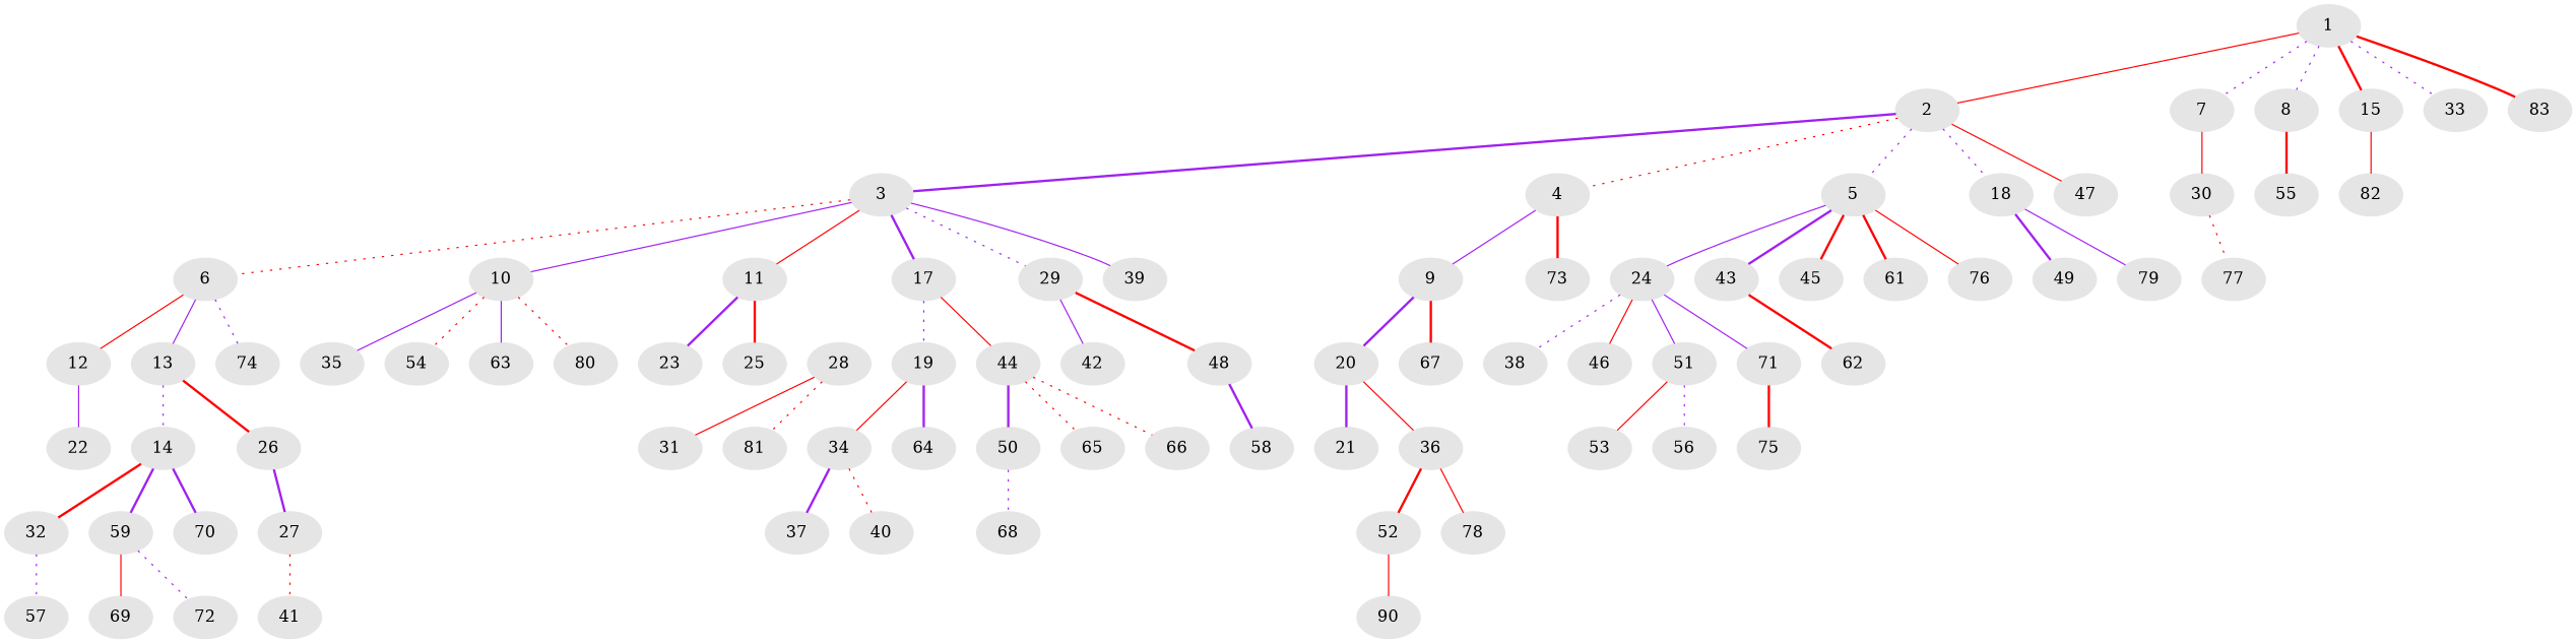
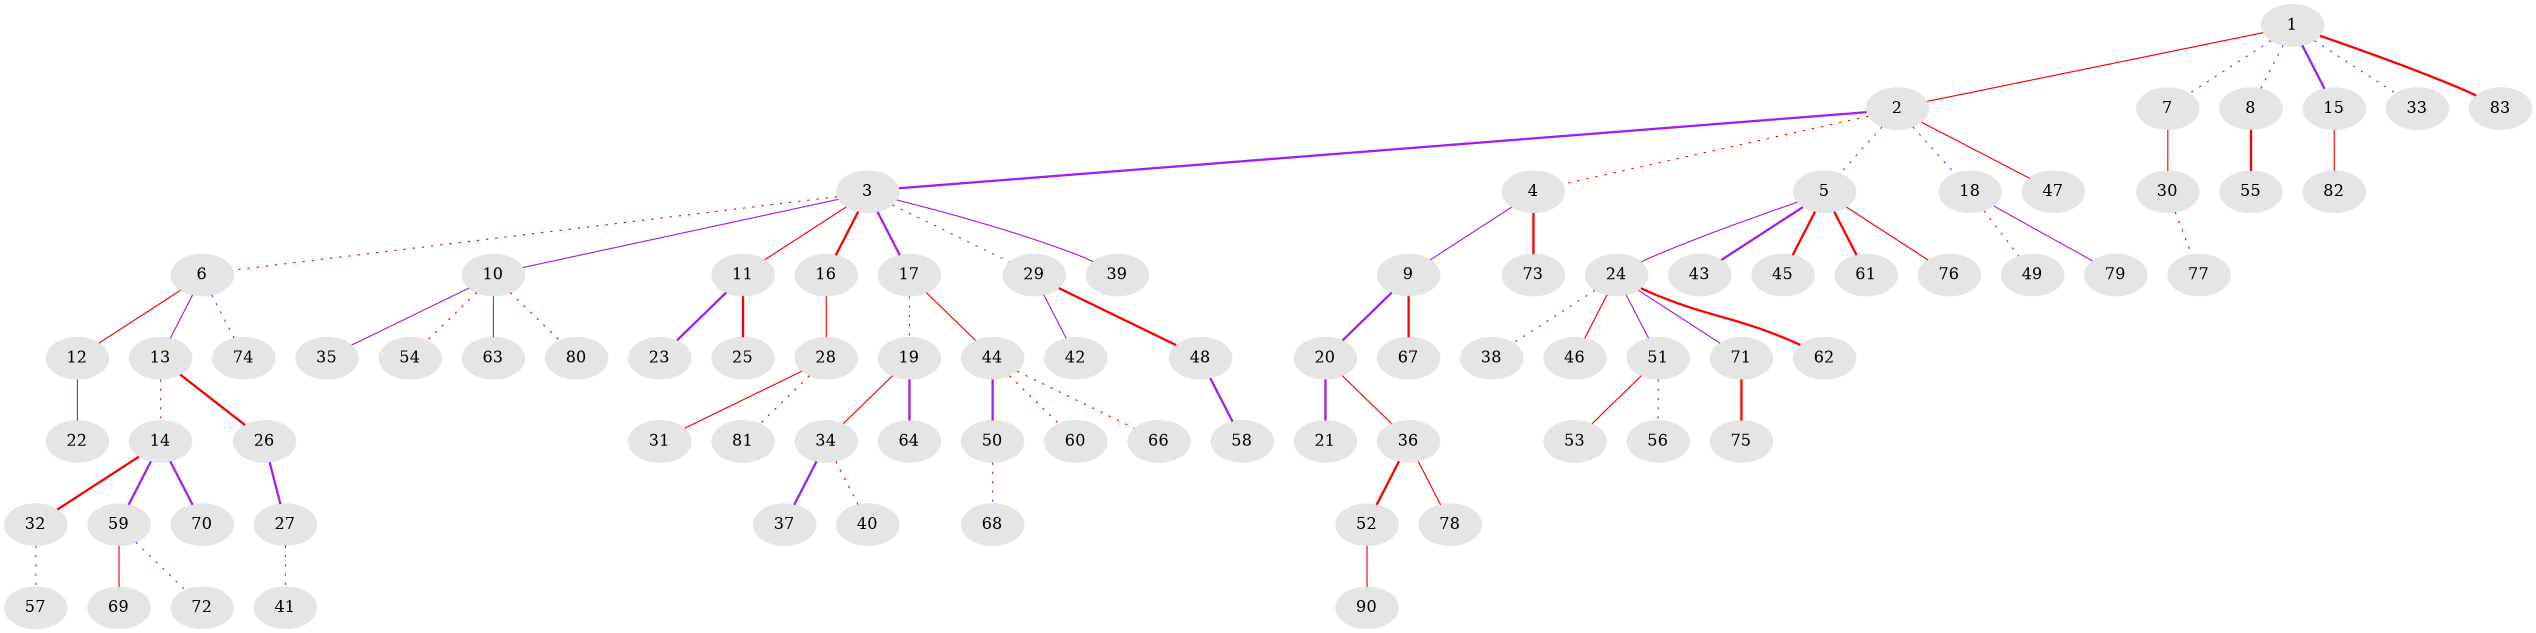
  graph {
    node [color=gray90 style=filled]
    edge [color=purple style=solid]
    1
    2
    7
    8
    15
    33
    83
    3
    4
    5
    18
    47
    30
    55
    82
    6
    10
    11
+   16
    17
    29
    39
    9
    73
    24
    43
    45
    61
    76
    49
    79
    12
    13
    74
    35
    54
    63
    80
    23
    25
    28
    19
    44
    42
    48
    20
    67
    38
    46
    51
    62
    71
    22
    14
    26
    77
    21
    36
    32
    59
    70
    57
    69
    72
    31
    81
    34
    64
    50
-   65
+   65 [label=60]
    66
    37
    40
    52
    78
    27
    53
    56
    75
    41
    58
    n82 [label=90]
    68
    1 -- 2 [color=red]
    1 -- 7 [style=dotted]
    1 -- 8 [style=dotted]
-   1 -- 15 [color=red style=bold]
+   1 -- 15 [style=bold]
    1 -- 33 [style=dotted]
    1 -- 83 [color=red style=bold]
    2 -- 3 [style=bold]
    2 -- 4 [color=red style=dotted]
    2 -- 5 [style=dotted]
    2 -- 18 [style=dotted]
    2 -- 47 [color=red]
    7 -- 30 [color=red]
    8 -- 55 [color=red style=bold]
    15 -- 82 [color=red]
    3 -- 6 [color=red style=dotted]
    3 -- 10
    3 -- 11 [color=red]
+   3 -- 16 [color=red style=bold]
    3 -- 17 [style=bold]
    3 -- 29 [style=dotted]
    3 -- 39
    4 -- 9
    4 -- 73 [color=red style=bold]
    5 -- 24
    5 -- 43 [style=bold]
    5 -- 45 [color=red style=bold]
    5 -- 61 [color=red style=bold]
    5 -- 76 [color=red]
-   18 -- 49 [style=bold]
+   18 -- 49 [style=dotted]
    18 -- 79
    30 -- 77 [color=red style=dotted]
    6 -- 12 [color=red]
    6 -- 13
    6 -- 74 [style=dotted]
    10 -- 35
    10 -- 54 [color=red style=dotted]
    10 -- 63
    10 -- 80 [color=red style=dotted]
    11 -- 23 [style=bold]
    11 -- 25 [color=red style=bold]
+   16 -- 28 [color=red]
    17 -- 19 [style=dotted]
    17 -- 44 [color=red]
    29 -- 42
    29 -- 48 [color=red style=bold]
    9 -- 20 [style=bold]
    9 -- 67 [color=red style=bold]
    24 -- 38 [style=dotted]
    24 -- 46 [color=red]
    24 -- 51
-   43 -- 62 [color=red style=bold]
+   24 -- 62 [color=red style=bold]
    24 -- 71
    12 -- 22
    13 -- 14 [style=dotted]
    13 -- 26 [color=red style=bold]
    28 -- 31 [color=red]
    28 -- 81 [color=red style=dotted]
    19 -- 34 [color=red]
    19 -- 64 [style=bold]
    44 -- 50 [style=bold]
    44 -- 65 [color=red style=dotted]
    44 -- 66 [color=red style=dotted]
    48 -- 58 [style=bold]
    20 -- 21 [style=bold]
    20 -- 36 [color=red]
    51 -- 53 [color=red]
    51 -- 56 [style=dotted]
    71 -- 75 [color=red style=bold]
    14 -- 32 [color=red style=bold]
    14 -- 59 [style=bold]
    14 -- 70 [style=bold]
    26 -- 27 [style=bold]
    36 -- 52 [color=red style=bold]
    36 -- 78 [color=red]
    32 -- 57 [style=dotted]
    59 -- 69 [color=red]
    59 -- 72 [style=dotted]
    34 -- 37 [style=bold]
    34 -- 40 [color=red style=dotted]
    50 -- 68 [style=dotted]
    52 -- n82 [color=red]
-   27 -- 41 [color=red style=dotted]
+   27 -- 41 [style=dotted]
  }
